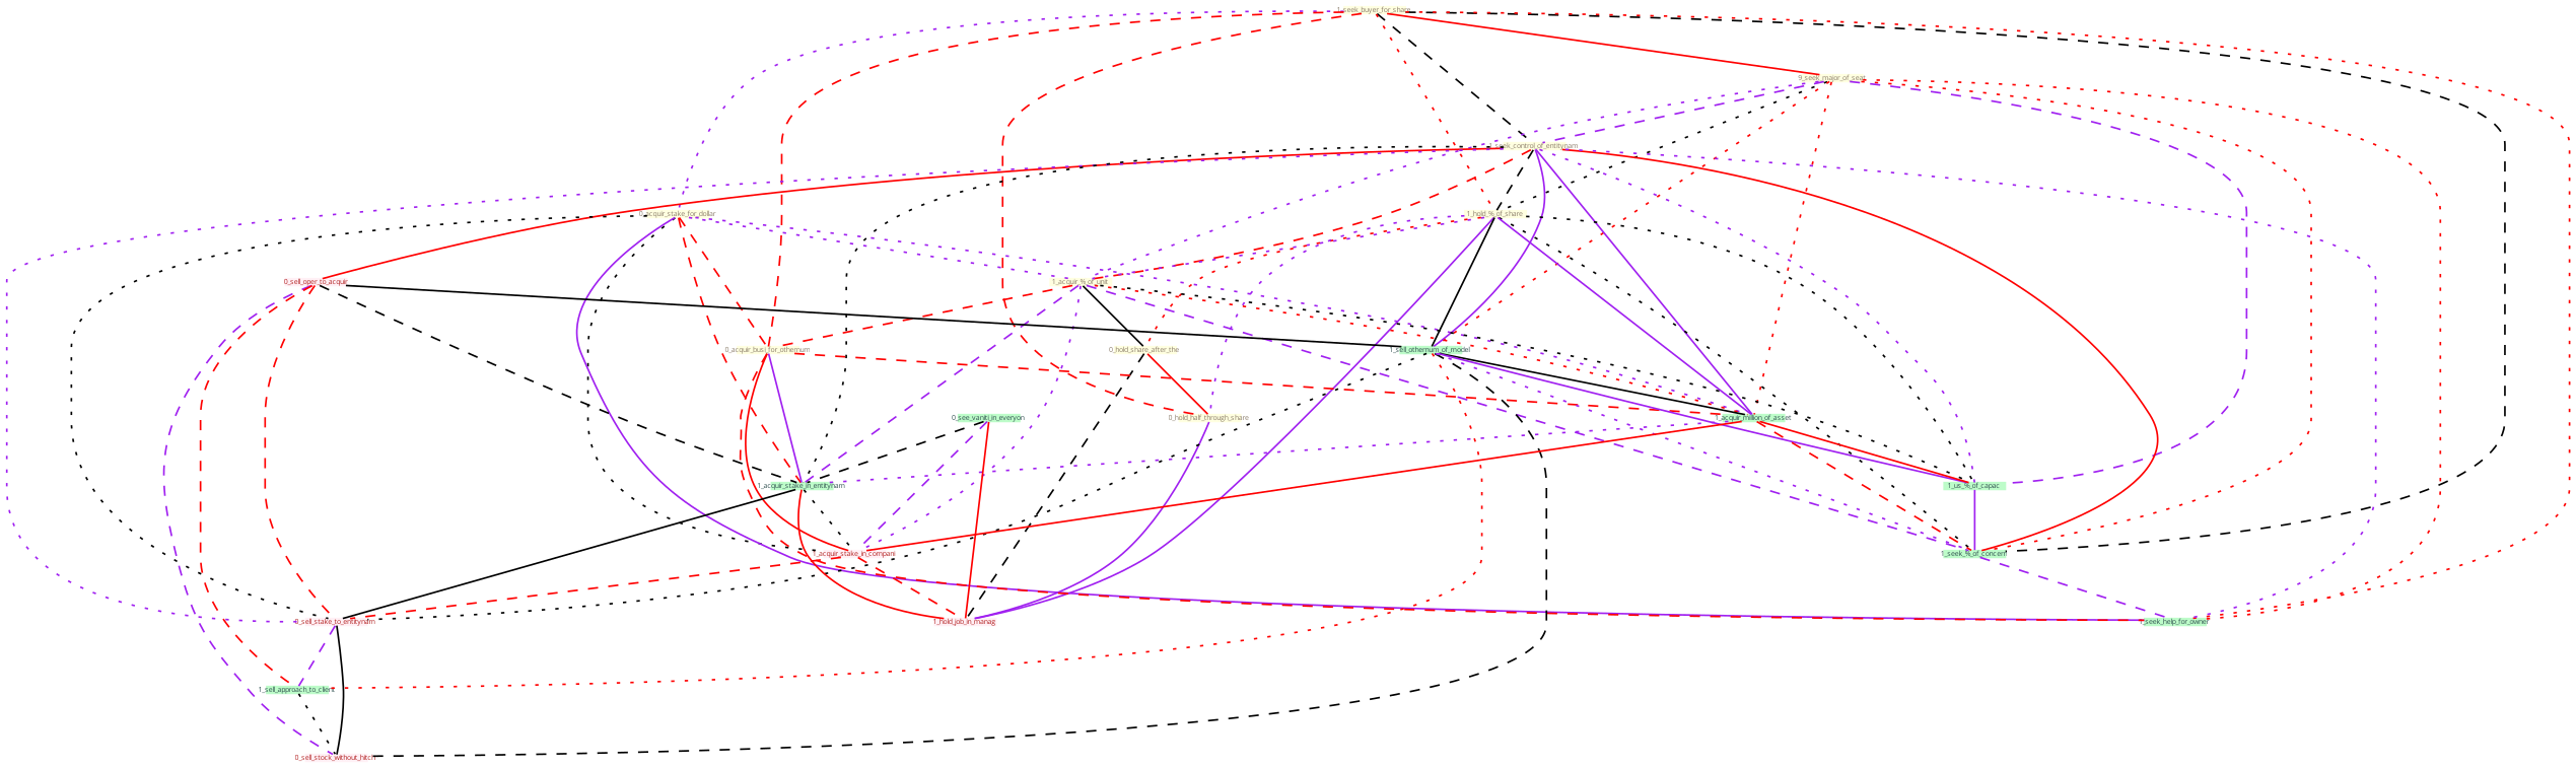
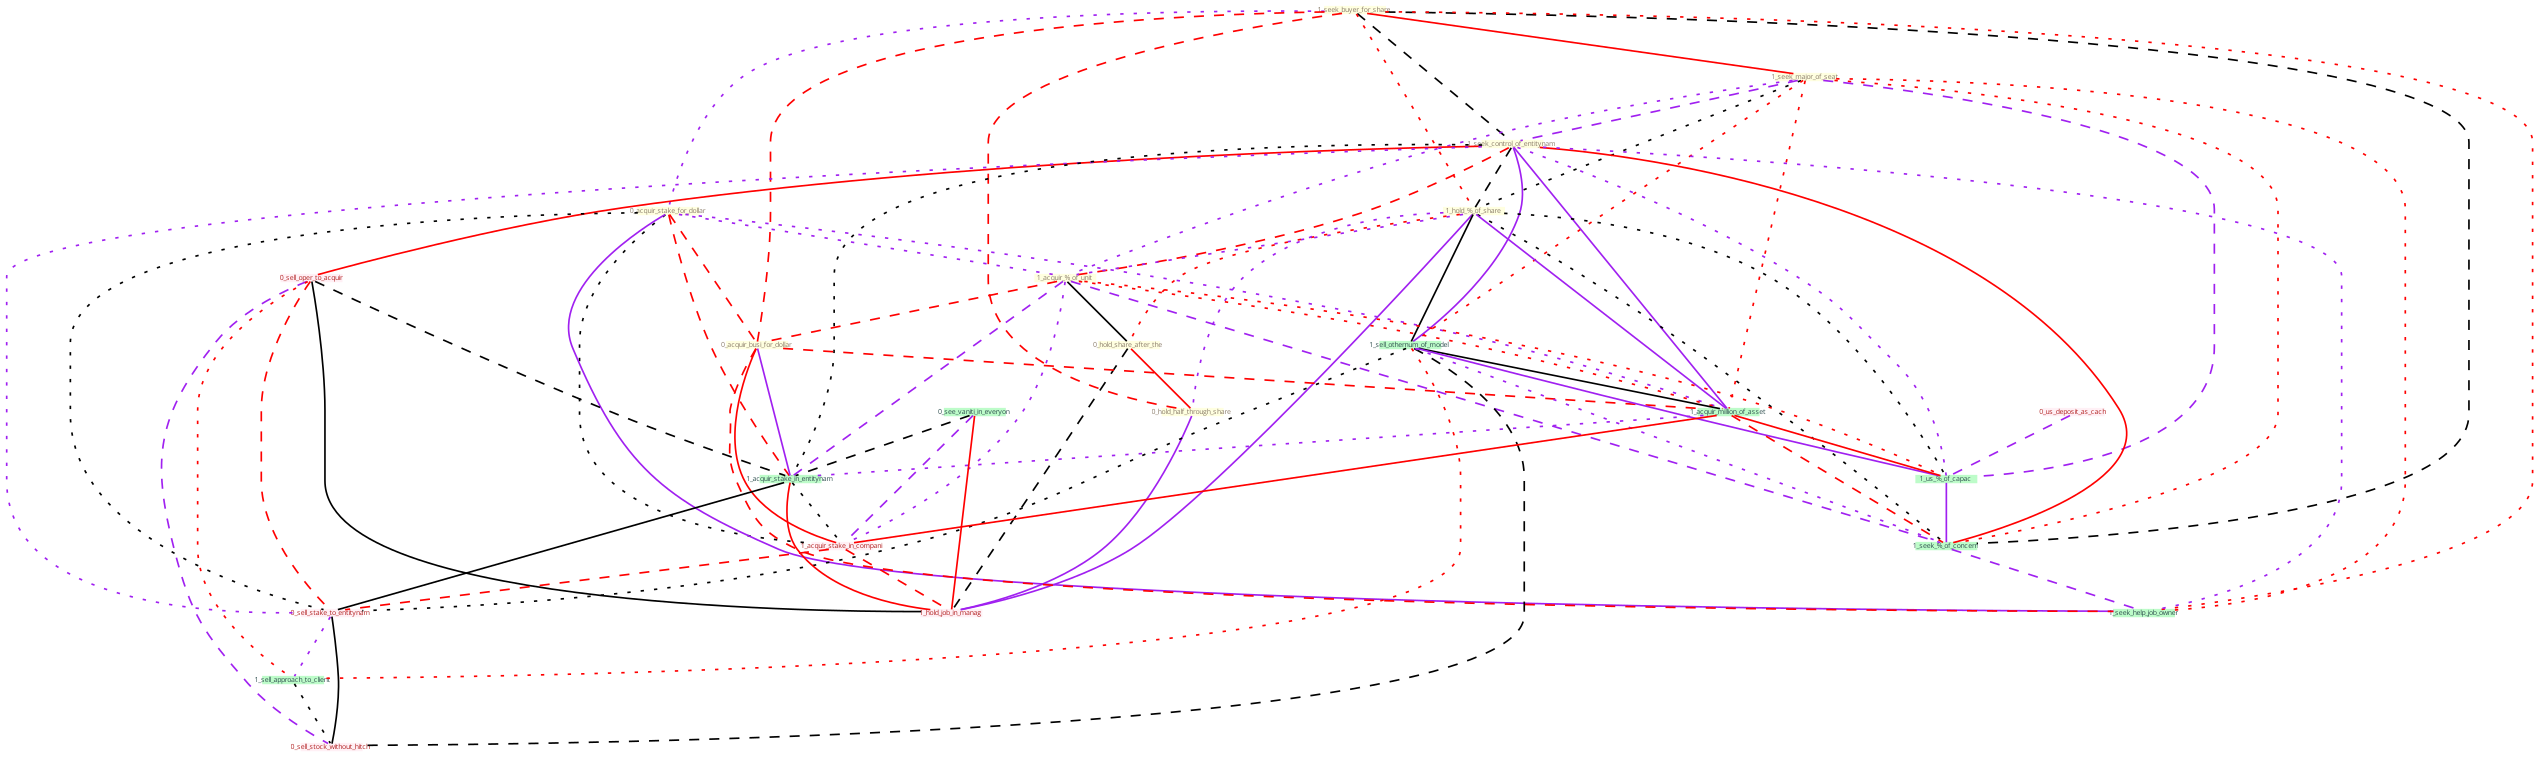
  graph {
    fontname="Open Sans"
    node [color="#ffffe0" fixedsize=true fontcolor="#8b7d6b" fontname="Open Sans" fontsize=4 shape=polygon style=filled]
    edge [color=red fontname="Open Sans" style=dotted w=1]
    "1_seek_buyer_for_share " [height=.06 width=.5]
-   "1_seek_major_of_seat " [height=.06 width=.5 label="9_seek_major_of_seat"]
+   "1_seek_major_of_seat " [height=.06 width=.5]
    "1_seek_control_of_entitynam " [height=.06 width=.5]
    "1_hold_%_of_share " [height=.06 width=.5]
    "0_acquir_stake_for_dollar " [height=.06 width=.5]
    "1_acquir_%_of_unit " [height=.06 width=.5]
    "0_hold_share_after_the " [height=.06 width=.5]
    "0_hold_half_through_share " [height=.06 width=.5]
-   "0_acquir_busi_for_dollar " [height=.06 width=.5 label="0_acquir_busi_for_othernum"]
+   "0_acquir_busi_for_dollar " [height=.06 width=.5]
    n10 [color="#fff0f5" fontcolor="#b22222" height=.06 label="0_sell_oper_to_acquir" width=.5]
+   "0_us_deposit_as_cach " [color="#fff0f5" fontcolor="#b22222" height=.06 width=.5]
    "1_acquir_stake_in_compani " [color="#fff0f5" fontcolor="#b22222" height=.06 width=.5]
    "0_sell_stake_to_entitynam " [color="#fff0f5" fontcolor="#b22222" height=.06 width=.5]
    "1_hold_job_in_manag " [color="#fff0f5" fontcolor="#b22222" height=.06 width=.5]
    "0_sell_stock_without_hitch " [color="#fff0f5" fontcolor="#b22222" height=.06 width=.5]
    "1_seek_%_of_concern " [color="#BDFCC9" fontcolor="#2f4f4f" height=.06 width=.5]
-   "1_seek_help_for_owner " [color="#BDFCC9" fontcolor="#2f4f4f" height=.06 width=.5]
+   "1_seek_help_for_owner " [color="#BDFCC9" fontcolor="#2f4f4f" height=.06 width=.5 label="1_seek_help_job_owner"]
    "1_sell_othernum_of_model " [color="#BDFCC9" fontcolor="#2f4f4f" height=.06 width=.5]
    "1_acquir_million_of_asset " [color="#BDFCC9" fontcolor="#2f4f4f" height=.06 width=.5]
    "1_us_%_of_capac " [color="#BDFCC9" fontcolor="#2f4f4f" height=.06 width=.5]
    "1_acquir_stake_in_entitynam " [color="#BDFCC9" fontcolor="#2f4f4f" height=.06 width=.5]
    "1_sell_approach_to_client " [color="#BDFCC9" fontcolor="#2f4f4f" height=.06 width=.5]
    "0_see_vaniti_in_everyon " [color="#BDFCC9" fontcolor="#2f4f4f" height=.06 width=.5]
    subgraph sub_1 {
      "1_seek_buyer_for_share "
      "1_seek_major_of_seat "
      "1_seek_control_of_entitynam "
      "1_hold_%_of_share "
      "0_acquir_stake_for_dollar "
      "1_acquir_%_of_unit "
      "0_hold_share_after_the "
      "0_hold_half_through_share "
      "0_acquir_busi_for_dollar "
    }
    subgraph sub_2 {
      n10
+     "0_us_deposit_as_cach "
      "1_acquir_stake_in_compani "
      "0_sell_stake_to_entitynam "
      "1_hold_job_in_manag "
      "0_sell_stock_without_hitch "
    }
    "1_seek_buyer_for_share " -- "1_seek_major_of_seat " [style=solid]
    "1_seek_buyer_for_share " -- "1_seek_control_of_entitynam " [color=black style=dashed]
    "1_seek_buyer_for_share " -- "1_hold_%_of_share "
    "1_seek_buyer_for_share " -- "0_acquir_stake_for_dollar " [color=purple]
    "1_seek_buyer_for_share " -- "0_hold_half_through_share " [style=dashed]
    "1_seek_buyer_for_share " -- "0_acquir_busi_for_dollar " [style=dashed]
    "1_seek_buyer_for_share " -- "1_seek_%_of_concern " [color=black style=dashed]
    "1_seek_buyer_for_share " -- "1_seek_help_for_owner " [w=2]
    "1_seek_major_of_seat " -- "1_seek_control_of_entitynam " [color=purple style=dashed w=2]
    "1_seek_major_of_seat " -- "1_hold_%_of_share " [color=black]
    "1_seek_major_of_seat " -- "1_acquir_%_of_unit " [color=purple]
    "1_seek_major_of_seat " -- "1_seek_%_of_concern " [w=2]
    "1_seek_major_of_seat " -- "1_seek_help_for_owner "
    "1_seek_major_of_seat " -- "1_sell_othernum_of_model "
    "1_seek_major_of_seat " -- "1_acquir_million_of_asset "
    "1_seek_major_of_seat " -- "1_us_%_of_capac " [color=purple style=dashed]
    "1_seek_control_of_entitynam " -- "1_hold_%_of_share " [color=black style=dashed]
    "1_seek_control_of_entitynam " -- "1_acquir_%_of_unit " [style=dashed]
    "1_seek_control_of_entitynam " -- n10 [style=solid]
    "1_seek_control_of_entitynam " -- "0_sell_stake_to_entitynam " [color=purple]
    "1_seek_control_of_entitynam " -- "1_seek_%_of_concern " [style=solid w=2]
    "1_seek_control_of_entitynam " -- "1_seek_help_for_owner " [color=purple]
    "1_seek_control_of_entitynam " -- "1_sell_othernum_of_model " [color=purple style=solid]
    "1_seek_control_of_entitynam " -- "1_acquir_million_of_asset " [color=purple style=solid]
    "1_seek_control_of_entitynam " -- "1_us_%_of_capac " [color=purple]
    "1_seek_control_of_entitynam " -- "1_acquir_stake_in_entitynam " [color=black]
    "1_hold_%_of_share " -- "1_acquir_%_of_unit " [color=purple w=2]
    "1_hold_%_of_share " -- "0_hold_share_after_the "
    "1_hold_%_of_share " -- "0_hold_half_through_share " [color=purple w=2]
    "1_hold_%_of_share " -- "1_hold_job_in_manag " [color=purple style=solid]
    "1_hold_%_of_share " -- "1_seek_%_of_concern " [color=black w=2]
    "1_hold_%_of_share " -- "1_sell_othernum_of_model " [color=black style=solid]
    "1_hold_%_of_share " -- "1_acquir_million_of_asset " [color=purple style=solid]
    "1_hold_%_of_share " -- "1_us_%_of_capac " [color=black w=2]
    "0_acquir_stake_for_dollar " -- "1_acquir_%_of_unit " [color=purple]
    "0_acquir_stake_for_dollar " -- "0_acquir_busi_for_dollar " [style=dashed w=3]
    "0_acquir_stake_for_dollar " -- "1_acquir_stake_in_compani " [color=black w=2]
    "0_acquir_stake_for_dollar " -- "0_sell_stake_to_entitynam " [color=black]
    "0_acquir_stake_for_dollar " -- "1_seek_help_for_owner " [color=purple style=solid]
    "0_acquir_stake_for_dollar " -- "1_acquir_million_of_asset " [color=purple]
    "0_acquir_stake_for_dollar " -- "1_acquir_stake_in_entitynam " [style=dashed w=2]
    "1_acquir_%_of_unit " -- "0_hold_share_after_the " [color=black style=solid]
    "1_acquir_%_of_unit " -- "0_acquir_busi_for_dollar " [style=dashed]
    "1_acquir_%_of_unit " -- "1_acquir_stake_in_compani " [color=purple]
    "1_acquir_%_of_unit " -- "1_seek_%_of_concern " [color=purple style=dashed w=2]
    "1_acquir_%_of_unit " -- "1_acquir_million_of_asset " [w=2]
-   "1_acquir_%_of_unit " -- "1_us_%_of_capac " [color=black w=2]
+   "1_acquir_%_of_unit " -- "1_us_%_of_capac " [w=2]
    "1_acquir_%_of_unit " -- "1_acquir_stake_in_entitynam " [color=purple style=dashed]
    "0_hold_share_after_the " -- "0_hold_half_through_share " [style=solid]
    "0_hold_share_after_the " -- "1_hold_job_in_manag " [color=black style=dashed]
    "0_hold_half_through_share " -- "1_hold_job_in_manag " [color=purple style=solid]
    "0_acquir_busi_for_dollar " -- "1_acquir_stake_in_compani " [style=solid]
    "0_acquir_busi_for_dollar " -- "1_seek_help_for_owner " [style=dashed]
    "0_acquir_busi_for_dollar " -- "1_acquir_million_of_asset " [style=dashed]
    "0_acquir_busi_for_dollar " -- "1_acquir_stake_in_entitynam " [color=purple style=solid]
    n10 -- "0_sell_stake_to_entitynam " [style=dashed w=3]
    n10 -- "0_sell_stock_without_hitch " [color=purple style=dashed]
-   n10 -- "1_sell_othernum_of_model " [color=black style=solid]
+   n10 -- "1_hold_job_in_manag " [color=black style=solid]
    n10 -- "1_acquir_stake_in_entitynam " [color=black style=dashed]
-   n10 -- "1_sell_approach_to_client " [style=dashed w=2]
+   n10 -- "1_sell_approach_to_client " [w=2]
+   "0_us_deposit_as_cach " -- "1_us_%_of_capac " [color=purple style=dashed]
    "1_acquir_stake_in_compani " -- "0_sell_stake_to_entitynam " [style=dashed]
    "1_acquir_stake_in_compani " -- "1_hold_job_in_manag " [style=dashed]
    "0_sell_stake_to_entitynam " -- "0_sell_stock_without_hitch " [color=black style=solid]
-   "0_sell_stake_to_entitynam " -- "1_sell_approach_to_client " [color=purple style=dashed w=2]
+   "0_sell_stake_to_entitynam " -- "1_sell_approach_to_client " [color=purple w=2]
    "1_seek_%_of_concern " -- "1_seek_help_for_owner " [color=purple style=dashed]
    "1_sell_othernum_of_model " -- "0_sell_stake_to_entitynam " [color=black]
    "1_sell_othernum_of_model " -- "0_sell_stock_without_hitch " [color=black style=dashed]
    "1_sell_othernum_of_model " -- "1_seek_%_of_concern " [color=purple]
    "1_sell_othernum_of_model " -- "1_acquir_million_of_asset " [color=black style=solid]
    "1_sell_othernum_of_model " -- "1_us_%_of_capac " [color=purple style=solid]
    "1_sell_othernum_of_model " -- "1_sell_approach_to_client "
    "1_acquir_million_of_asset " -- "1_acquir_stake_in_compani " [style=solid]
    "1_acquir_million_of_asset " -- "1_seek_%_of_concern " [style=dashed]
    "1_acquir_million_of_asset " -- "1_us_%_of_capac " [style=solid]
    "1_acquir_million_of_asset " -- "1_acquir_stake_in_entitynam " [color=purple]
    "1_us_%_of_capac " -- "1_seek_%_of_concern " [color=purple style=solid w=2]
    "1_acquir_stake_in_entitynam " -- "1_acquir_stake_in_compani " [color=black w=3]
    "1_acquir_stake_in_entitynam " -- "0_sell_stake_to_entitynam " [color=black style=solid w=2]
    "1_acquir_stake_in_entitynam " -- "1_hold_job_in_manag " [style=solid]
    "1_sell_approach_to_client " -- "0_sell_stock_without_hitch " [color=black]
    "0_see_vaniti_in_everyon " -- "1_acquir_stake_in_compani " [color=purple style=dashed]
    "0_see_vaniti_in_everyon " -- "1_hold_job_in_manag " [style=solid]
    "0_see_vaniti_in_everyon " -- "1_acquir_stake_in_entitynam " [color=black style=dashed]
  }
